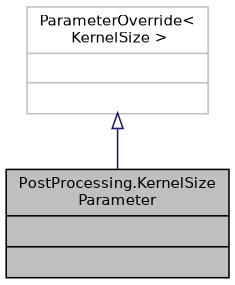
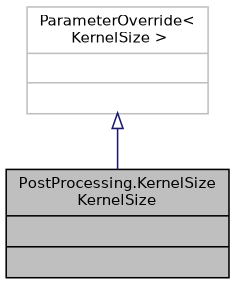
  digraph {
    node [fontname=Helvetica fontsize=10 shape=record style=filled]
-   n1 [color=black fillcolor=grey75 fontcolor=black height=0.2 label="{PostProcessing.KernelSize\lParameter\n||}" width=0.4]
+   n1 [color=black fillcolor=grey75 fontcolor=black height=0.2 label="{PostProcessing.KernelSize\lKernelSize\n||}" width=0.4]
    n2 [color=grey75 fillcolor=white height=0.2 label="{ParameterOverride\<\l KernelSize \>\n||}" width=0.4]
    n2 -> n1 [arrowtail=onormal color=midnightblue dir=back fontname=Helvetica fontsize=10 labelfontname=Helvetica labelfontsize=10 style=solid]
  }
